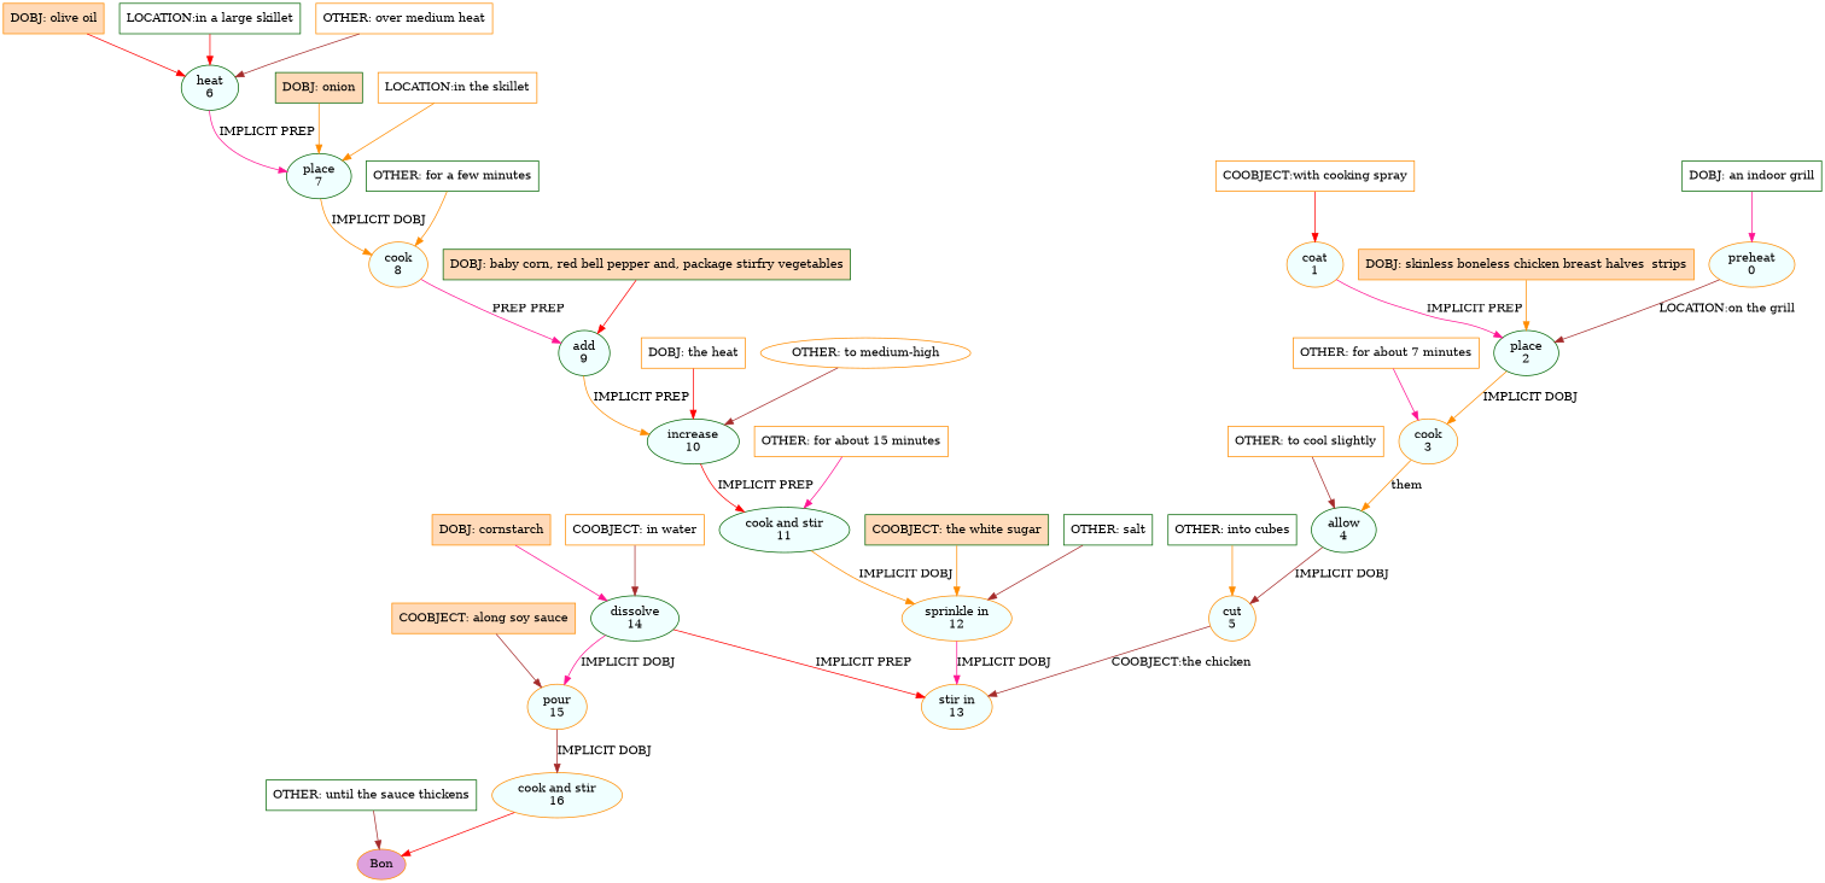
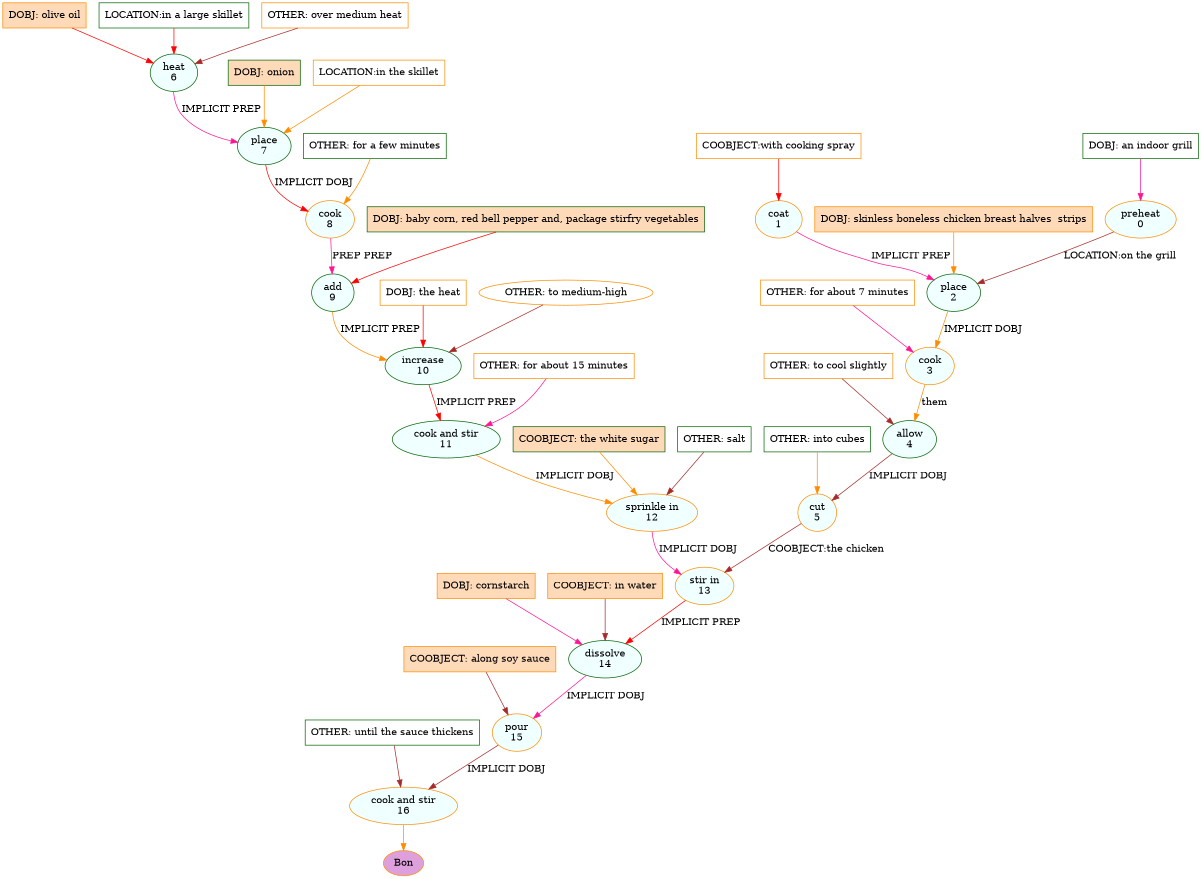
  digraph {
    node [color=darkorange fillcolor=azure shape=box style=filled]
    edge [color=darkorange]
    n1 [label="preheat\n0" shape=oval]
    n2 [color=darkgreen label="place\n2" shape=oval]
    n3 [label="cook\n3" shape=oval]
    n4 [label="coat\n1" shape=oval]
    n5 [color=darkgreen label="allow\n4" shape=oval]
    n6 [label="cut\n5" shape=oval]
    n7 [label="stir in\n13" shape=oval]
    n8 [color=darkgreen label="dissolve\n14" shape=oval]
    n9 [color=darkgreen label="heat\n6" shape=oval]
    n10 [color=darkgreen label="place\n7" shape=oval]
    n11 [label="cook\n8" shape=oval]
    n12 [color=darkgreen label="add\n9" shape=oval]
    n13 [color=darkgreen label="increase\n10" shape=oval]
    n14 [color=darkgreen label="cook and stir\n11" shape=oval]
    n15 [label="sprinkle in\n12" shape=oval]
    n16 [label="pour\n15" shape=oval]
    n17 [label="cook and stir\n16" shape=oval]
    n18 [fillcolor=plum label=Bon shape=oval]
    n19 [color=darkgreen fillcolor=white label="DOBJ: an indoor grill"]
    n20 [fillcolor=peachpuff label="DOBJ: olive oil"]
    n21 [color=darkgreen fillcolor=white label="LOCATION:in a large skillet"]
    n22 [fillcolor=white label="OTHER: over medium heat"]
    n23 [fillcolor=white label="COOBJECT:with cooking spray"]
    n24 [fillcolor=peachpuff label="DOBJ: skinless boneless chicken breast halves  strips"]
    n25 [fillcolor=white label="OTHER: for about 7 minutes"]
    n26 [fillcolor=white label="OTHER: to cool slightly"]
    n27 [color=darkgreen fillcolor=white label="OTHER: into cubes"]
    n28 [color=darkgreen fillcolor=peachpuff label="DOBJ: onion"]
    n29 [fillcolor=white label="LOCATION:in the skillet"]
    n30 [color=darkgreen fillcolor=white label="OTHER: for a few minutes"]
    n31 [color=darkgreen fillcolor=peachpuff label="DOBJ: baby corn, red bell pepper and, package stirfry vegetables"]
    n32 [fillcolor=white label="DOBJ: the heat"]
    n33 [fillcolor=white label="OTHER: to medium-high" shape=ellipse]
    n34 [fillcolor=white label="OTHER: for about 15 minutes"]
    n35 [color=darkgreen fillcolor=peachpuff label="COOBJECT: the white sugar"]
    n36 [color=darkgreen fillcolor=white label="OTHER: salt"]
    n37 [fillcolor=peachpuff label="DOBJ: cornstarch"]
-   n38 [fillcolor=white label="COOBJECT: in water"]
+   n38 [fillcolor=peachpuff label="COOBJECT: in water"]
    n39 [fillcolor=peachpuff label="COOBJECT: along soy sauce"]
    n40 [color=darkgreen fillcolor=white label="OTHER: until the sauce thickens"]
    n1 -> n2 [color=brown label="LOCATION:on the grill"]
    n2 -> n3 [label="IMPLICIT DOBJ"]
    n3 -> n5 [label=them]
    n4 -> n2 [color=deeppink label="IMPLICIT PREP"]
    n5 -> n6 [color=brown label="IMPLICIT DOBJ"]
    n6 -> n7 [color=brown label="COOBJECT:the chicken"]
-   n8 -> n7 [color=red label="IMPLICIT PREP"]
+   n7 -> n8 [color=red label="IMPLICIT PREP"]
    n8 -> n16 [color=deeppink label="IMPLICIT DOBJ"]
    n9 -> n10 [color=deeppink label="IMPLICIT PREP"]
-   n10 -> n11 [label="IMPLICIT DOBJ"]
+   n10 -> n11 [color=red label="IMPLICIT DOBJ"]
    n11 -> n12 [color=deeppink label="PREP PREP"]
    n12 -> n13 [label="IMPLICIT PREP"]
    n13 -> n14 [color=red label="IMPLICIT PREP"]
    n14 -> n15 [label="IMPLICIT DOBJ"]
    n15 -> n7 [color=deeppink label="IMPLICIT DOBJ"]
    n16 -> n17 [color=brown label="IMPLICIT DOBJ"]
-   n17 -> n18 [color=red]
+   n17 -> n18
    n19 -> n1 [color=deeppink]
    n20 -> n9 [color=red]
    n21 -> n9 [color=red]
    n22 -> n9 [color=brown]
    n23 -> n4 [color=red]
    n24 -> n2
    n25 -> n3 [color=deeppink]
    n26 -> n5 [color=brown]
    n27 -> n6
    n28 -> n10
    n29 -> n10
    n30 -> n11
    n31 -> n12 [color=red]
    n32 -> n13 [color=red]
    n33 -> n13 [color=brown]
    n34 -> n14 [color=deeppink]
    n35 -> n15
    n36 -> n15 [color=brown]
    n37 -> n8 [color=deeppink]
    n38 -> n8 [color=brown]
    n39 -> n16 [color=brown]
-   n40 -> n18 [color=brown]
+   n40 -> n17 [color=brown]
  }
